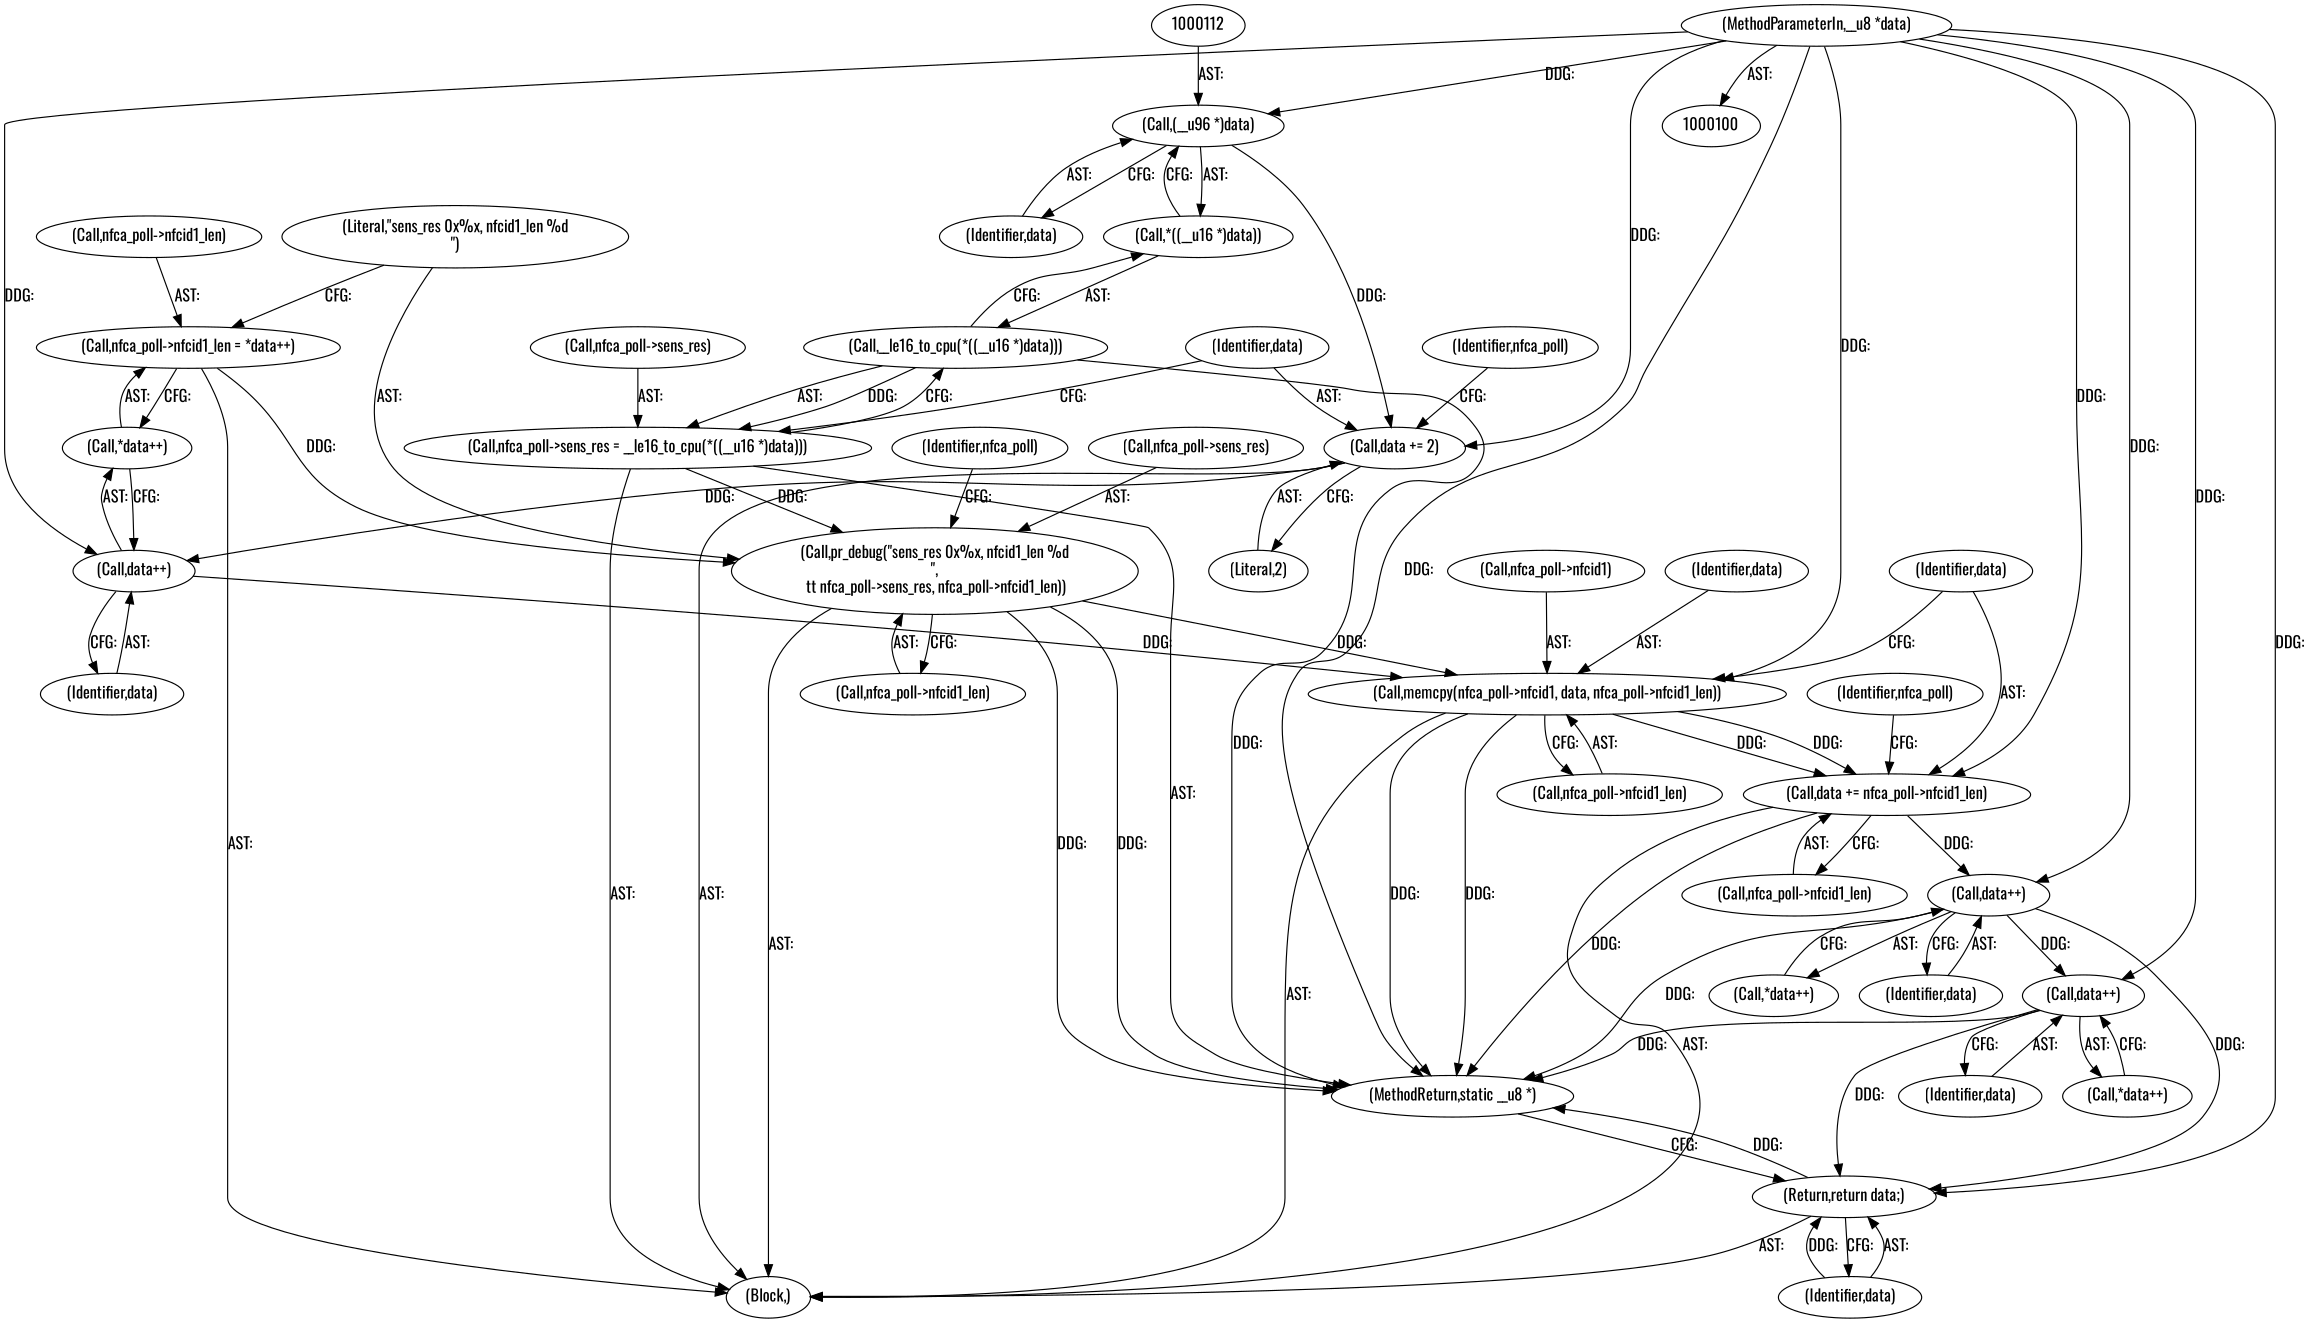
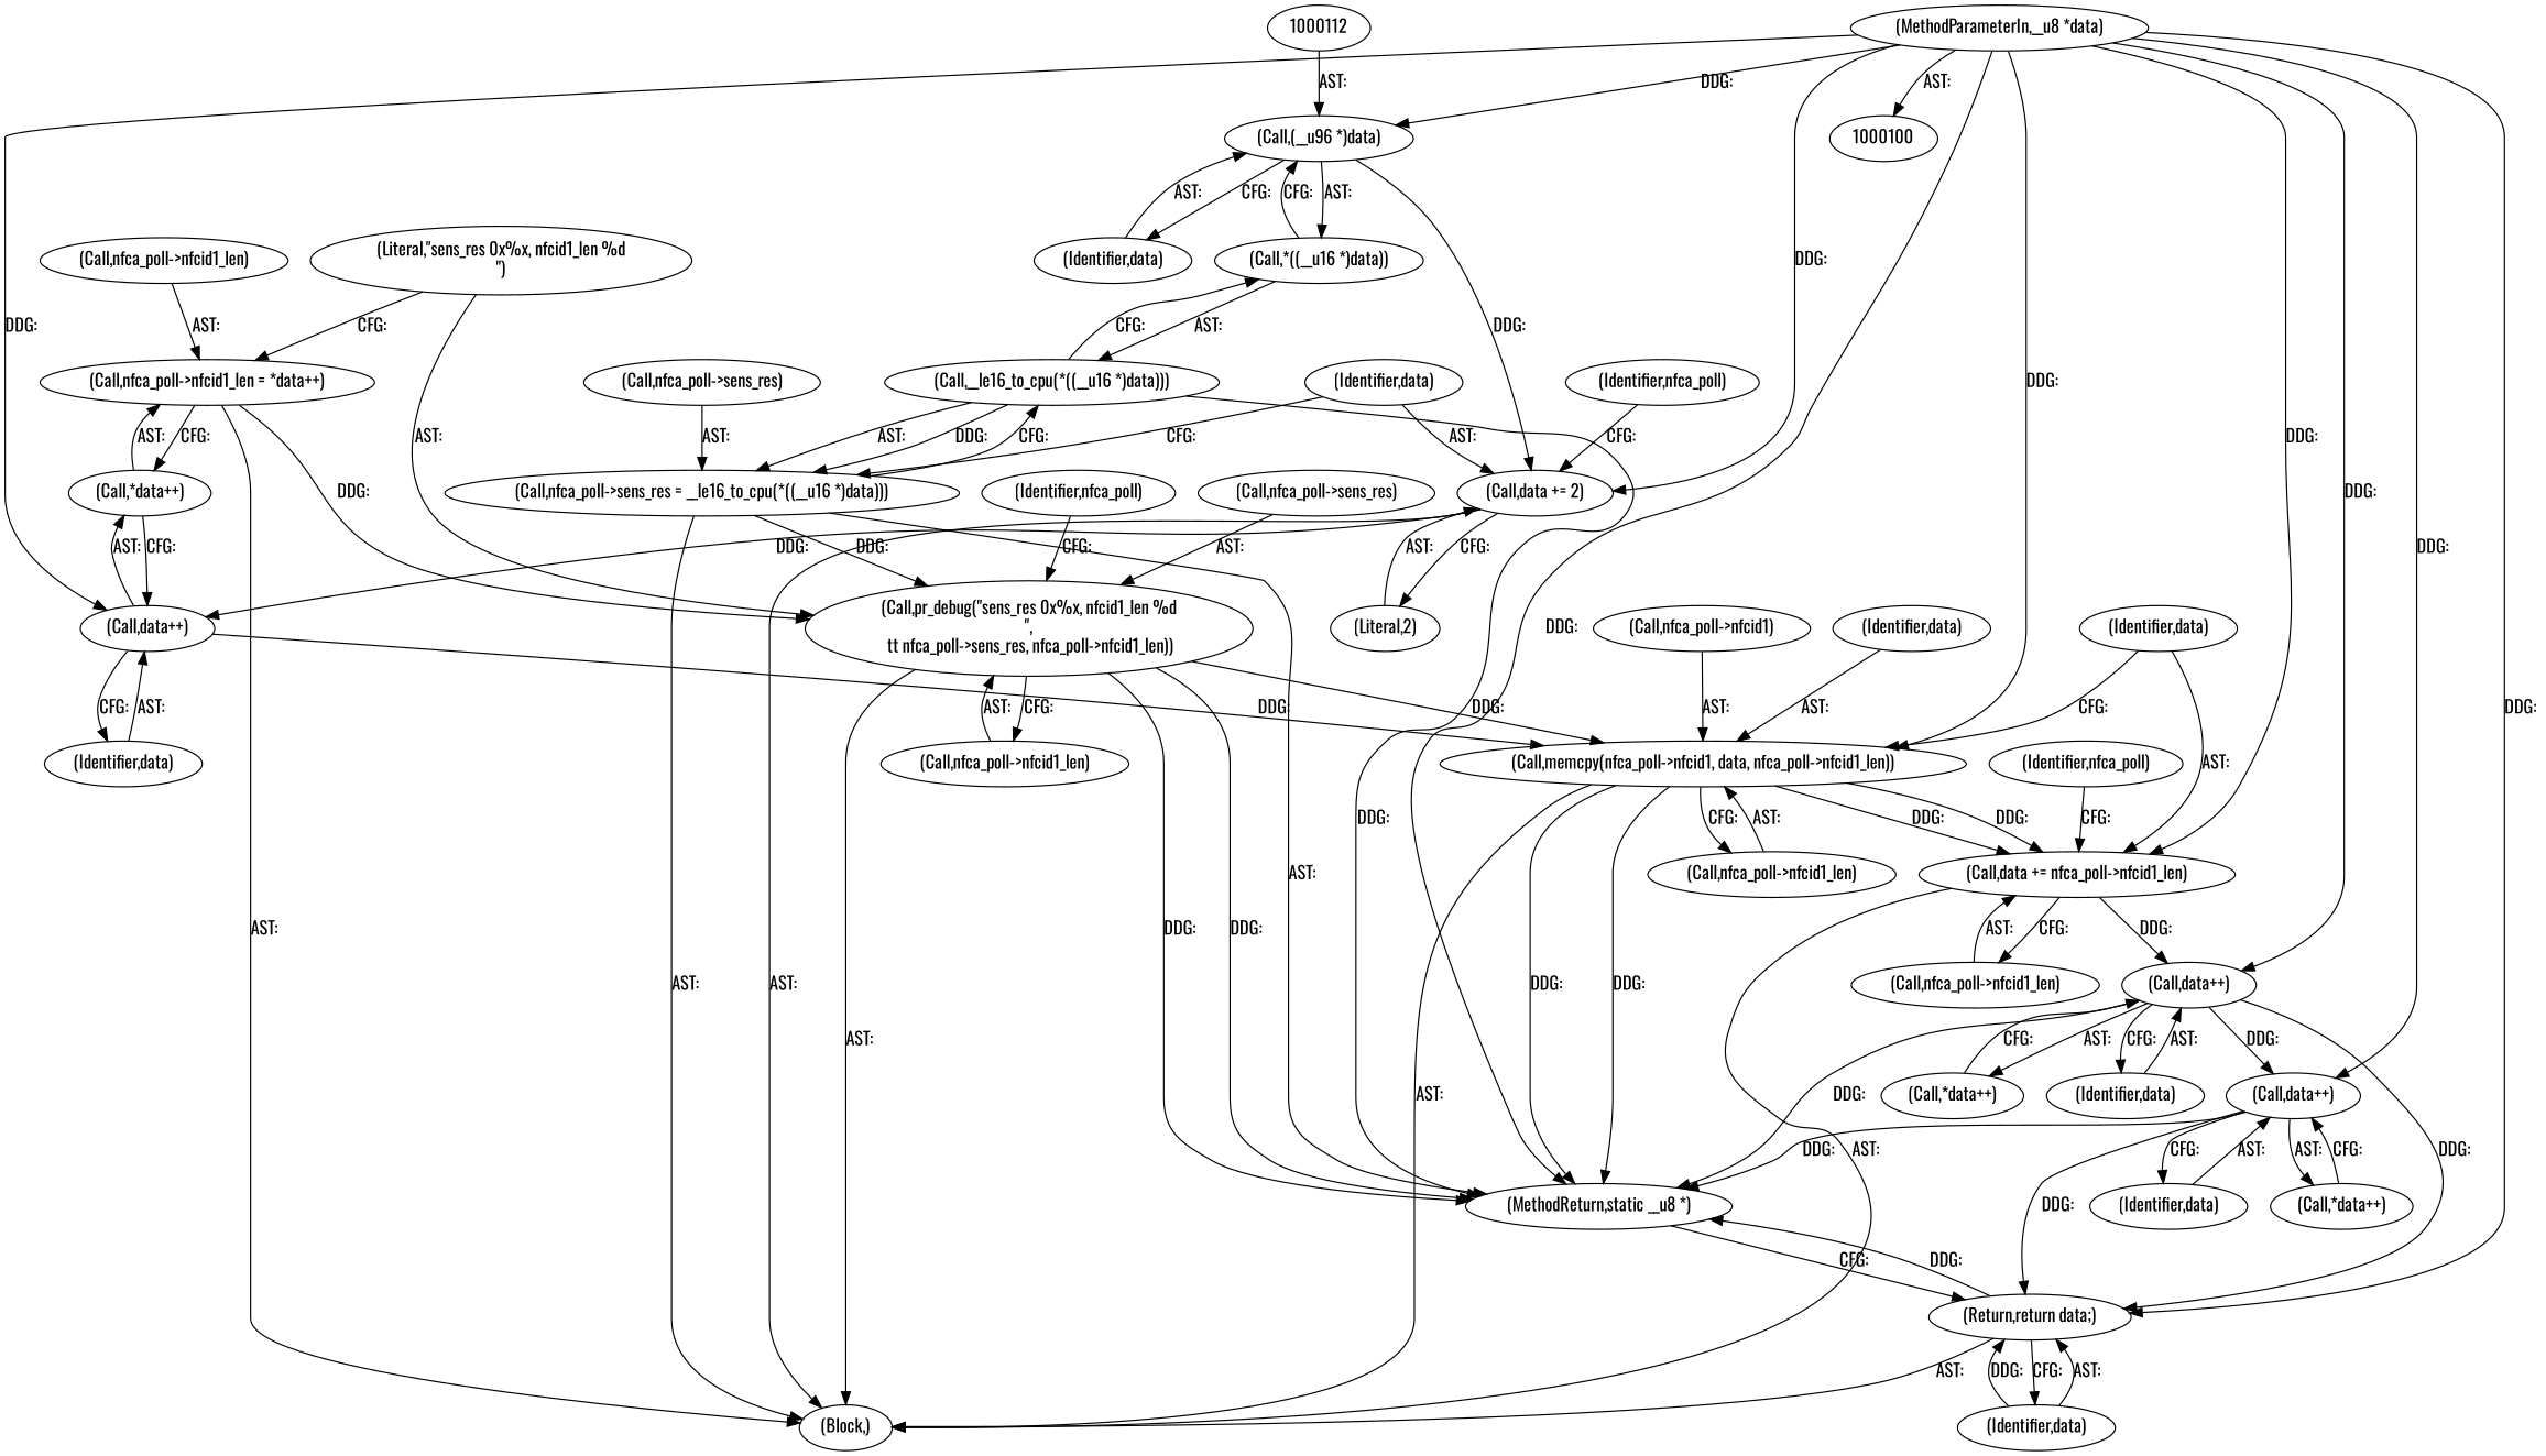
  digraph {
    fontname=Oswald
    node [fontname=Oswald]
    edge [fontname=Oswald]
    n1 [label="(Call,memcpy(nfca_poll->nfcid1, data, nfca_poll->nfcid1_len))"]
    n2 [label="(Call,data += nfca_poll->nfcid1_len)"]
    n3 [label="(MethodReturn,static __u8 *)"]
    n4 [label="(Call,nfca_poll->nfcid1_len)"]
    n5 [label="(Block,)"]
    n6 [label="(Call,data++)"]
    n7 [label="(Call,nfca_poll->nfcid1_len)"]
    n8 [label="(Return,return data;)"]
    n9 [label="(Call,data++)"]
    n10 [label="(Call,*data++)"]
    n11 [label="(Identifier,data)"]
    n12 [label="(Call,nfca_poll->nfcid1_len = *data++)"]
    n13 [label="(Call,data += 2)"]
    n14 [label="(Literal,2)"]
    n15 [label="(Call,(__u96 *)data)"]
    n16 [label="(Call,*((__u16 *)data))"]
    n17 [label="(Identifier,data)"]
    n18 [label="(Call,__le16_to_cpu(*((__u16 *)data)))"]
    n19 [label="(MethodParameterIn,__u8 *data)"]
    n20 [label="(Call,data++)"]
    1000100
    n22 [label="(Identifier,data)"]
    n23 [label="(Call,*data++)"]
    n24 [label="(Identifier,data)"]
    n25 [label="(Call,*data++)"]
    n26 [label="(Identifier,data)"]
    n27 [label="(Call,pr_debug(\"sens_res 0x%x, nfcid1_len %d\n\",\n \t\t nfca_poll->sens_res, nfca_poll->nfcid1_len))"]
    n28 [label="(Call,nfca_poll->nfcid1_len)"]
    n29 [label="(Call,nfca_poll->sens_res = __le16_to_cpu(*((__u16 *)data)))"]
    n30 [label="(Call,nfca_poll->sens_res)"]
    n31 [label="(Identifier,data)"]
    n32 [label="(Identifier,nfca_poll)"]
    n33 [label="(Call,nfca_poll->nfcid1_len)"]
    n34 [label="(Identifier,data)"]
    n35 [label="(Identifier,nfca_poll)"]
    n36 [label="(Call,nfca_poll->nfcid1)"]
    n37 [label="(Literal,\"sens_res 0x%x, nfcid1_len %d\n\")"]
    n38 [label="(Call,nfca_poll->sens_res)"]
    n39 [label="(Identifier,data)"]
    n40 [label="(Identifier,nfca_poll)"]
    1000112
    n1 -> n2 [label="DDG: "]
    n1 -> n2 [label="DDG: "]
    n1 -> n3 [label="DDG: "]
    n1 -> n3 [label="DDG: "]
    n1 -> n4 [label="CFG: "]
    n1 -> n5 [label="AST: "]
-   n2 -> n3 [label="DDG: "]
    n2 -> n5 [label="AST: "]
    n2 -> n6 [label="DDG: "]
    n2 -> n7 [label="CFG: "]
    n3 -> n8 [label="CFG: "]
    n4 -> n1 [label="AST: "]
    n6 -> n3 [label="DDG: "]
    n6 -> n8 [label="DDG: "]
    n6 -> n20 [label="DDG: "]
    n6 -> n22 [label="CFG: "]
    n6 -> n23 [label="AST: "]
    n7 -> n2 [label="AST: "]
    n8 -> n3 [label="DDG: "]
    n8 -> n5 [label="AST: "]
    n8 -> n26 [label="CFG: "]
    n9 -> n1 [label="DDG: "]
    n9 -> n10 [label="AST: "]
    n9 -> n11 [label="CFG: "]
    n10 -> n9 [label="CFG: "]
    n10 -> n12 [label="AST: "]
    n11 -> n9 [label="AST: "]
    n12 -> n5 [label="AST: "]
    n12 -> n10 [label="CFG: "]
    n12 -> n27 [label="DDG: "]
    n13 -> n5 [label="AST: "]
    n13 -> n9 [label="DDG: "]
    n13 -> n14 [label="CFG: "]
    n14 -> n13 [label="AST: "]
    n15 -> n13 [label="DDG: "]
    n15 -> n16 [label="AST: "]
    n15 -> n17 [label="CFG: "]
    n16 -> n15 [label="CFG: "]
    n16 -> n18 [label="AST: "]
    n17 -> n15 [label="AST: "]
    n18 -> n3 [label="DDG: "]
    n18 -> n16 [label="CFG: "]
    n18 -> n29 [label="AST: "]
    n18 -> n29 [label="DDG: "]
    n19 -> n1 [label="DDG: "]
    n19 -> n2 [label="DDG: "]
    n19 -> n3 [label="DDG: "]
    n19 -> n6 [label="DDG: "]
    n19 -> n8 [label="DDG: "]
    n19 -> n9 [label="DDG: "]
    n19 -> n13 [label="DDG: "]
    n19 -> n15 [label="DDG: "]
    n19 -> n20 [label="DDG: "]
    n19 -> 1000100 [label="AST: "]
    n20 -> n3 [label="DDG: "]
    n20 -> n8 [label="DDG: "]
    n20 -> n24 [label="CFG: "]
    n20 -> n25 [label="AST: "]
    n22 -> n6 [label="AST: "]
    n23 -> n6 [label="CFG: "]
    n24 -> n20 [label="AST: "]
    n25 -> n20 [label="CFG: "]
    n26 -> n8 [label="AST: "]
    n26 -> n8 [label="DDG: "]
    n27 -> n1 [label="DDG: "]
    n27 -> n3 [label="DDG: "]
    n27 -> n3 [label="DDG: "]
    n27 -> n5 [label="AST: "]
    n27 -> n28 [label="CFG: "]
    n28 -> n27 [label="AST: "]
    n29 -> n3 [label="AST: "]
    n29 -> n5 [label="AST: "]
    n29 -> n18 [label="CFG: "]
    n29 -> n27 [label="DDG: "]
    n30 -> n27 [label="AST: "]
    n31 -> n1 [label="CFG: "]
    n31 -> n2 [label="AST: "]
    n32 -> n13 [label="CFG: "]
    n33 -> n12 [label="AST: "]
    n34 -> n1 [label="AST: "]
    n35 -> n2 [label="CFG: "]
    n36 -> n1 [label="AST: "]
    n37 -> n12 [label="CFG: "]
    n37 -> n27 [label="AST: "]
    n38 -> n29 [label="AST: "]
    n39 -> n13 [label="AST: "]
    n39 -> n29 [label="CFG: "]
    n40 -> n27 [label="CFG: "]
    1000112 -> n15 [label="AST: "]
  }
